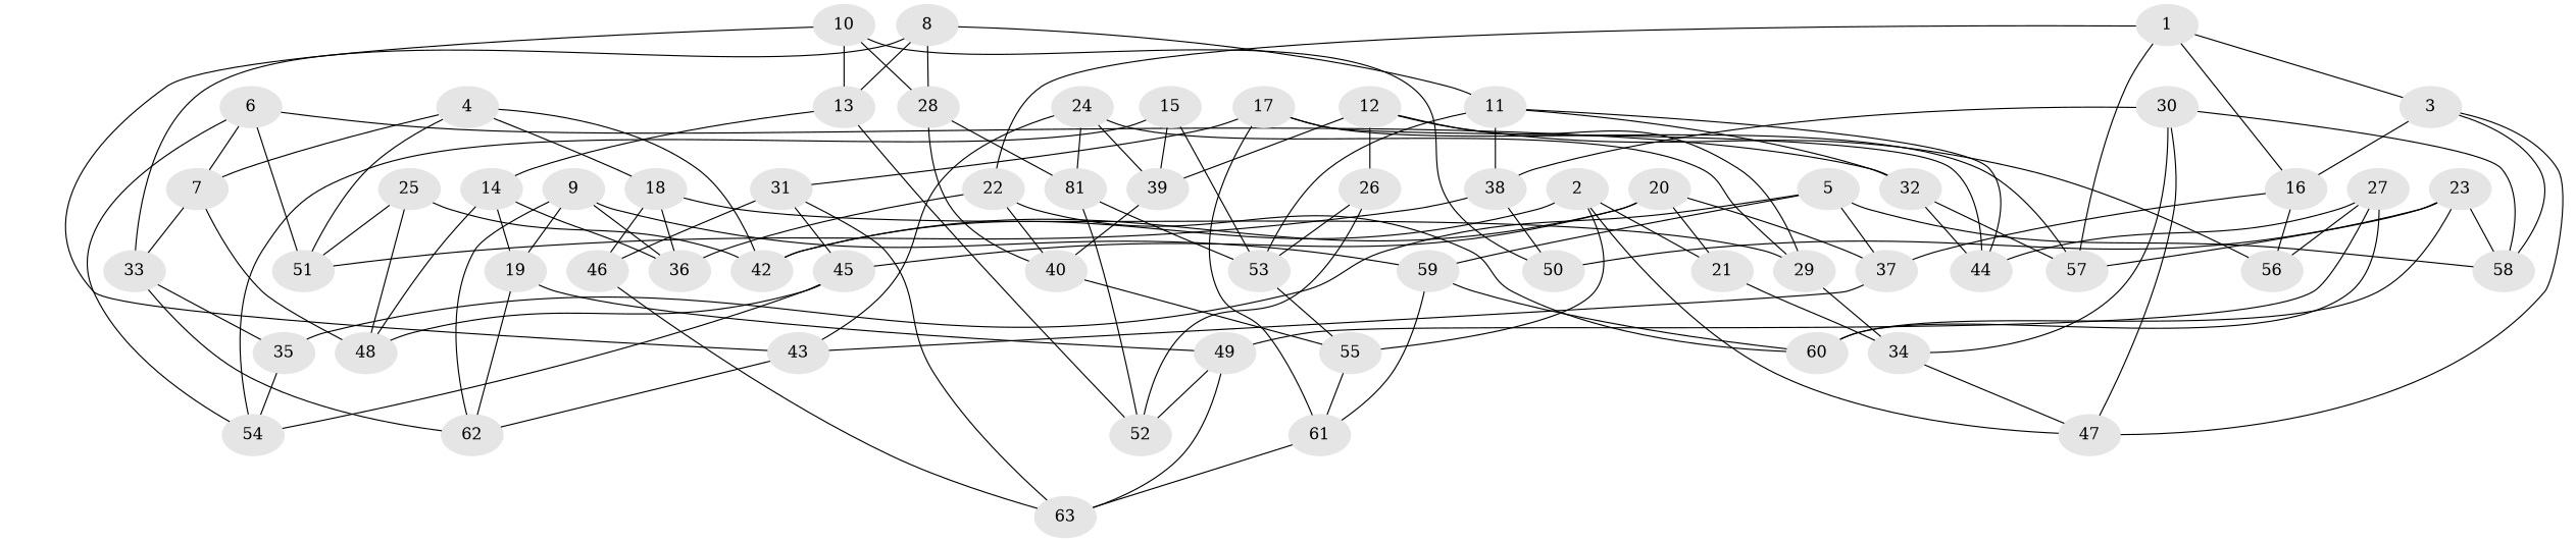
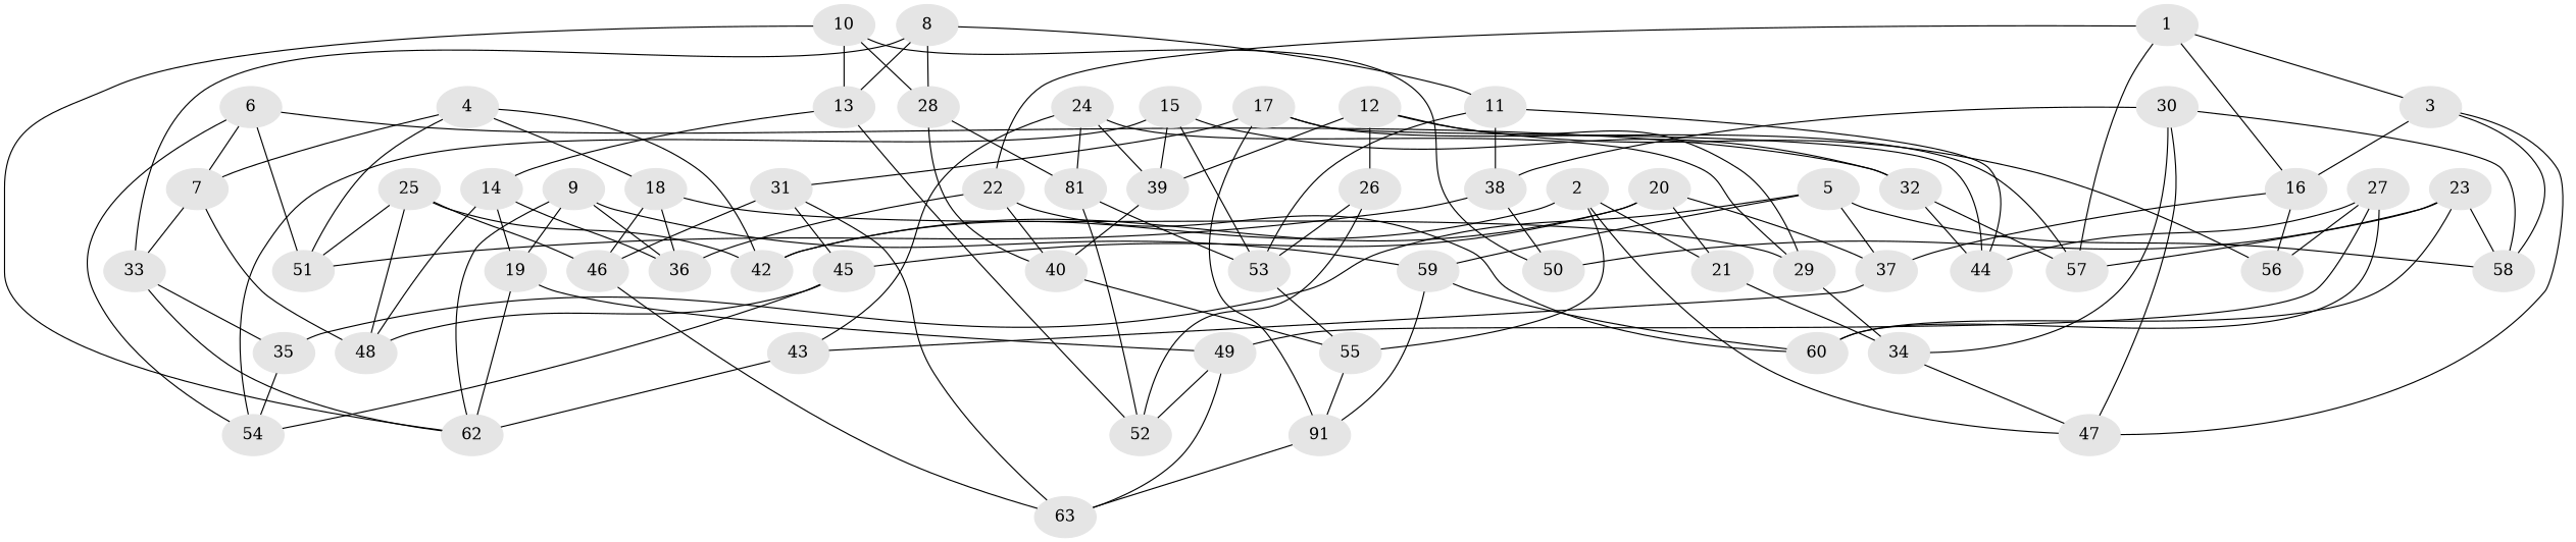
  graph {
    node [color=gray90 style=filled]
    1
    3
    16
    22
    57
    47
    58
    37
    56
    36
    40
    60
    2
    21
    42
    55
    34
-   61
+   61 [label=91]
    4
    7
    18
    51
    33
    48
    29
    46
    5
    35
    59
    54
    43
    6
    32
    44
    62
    8
    11
    13
    28
    38
    53
    14
    52
    n44 [label=81]
    9
    19
    49
    10
    50
    12
    26
    39
    15
    17
    31
    45
    63
    20
    23
    24
    25
    27
    30
    1 -- 3
    1 -- 16
    1 -- 22
    1 -- 57
    3 -- 16
    3 -- 47
    3 -- 58
    16 -- 37
    16 -- 56
    22 -- 36
    22 -- 40
    22 -- 60
    37 -- 43
    40 -- 55
    2 -- 47
    2 -- 21
    2 -- 42
    2 -- 55
    21 -- 34
    55 -- 61
    34 -- 47
    61 -- 63
    4 -- 42
    4 -- 7
    4 -- 18
    4 -- 51
    7 -- 33
    7 -- 48
    18 -- 36
    18 -- 29
    18 -- 46
    33 -- 35
    33 -- 62
    29 -- 34
    46 -- 63
    5 -- 58
    5 -- 37
    5 -- 35
    5 -- 59
    35 -- 54
    59 -- 60
    59 -- 61
    43 -- 62
    6 -- 7
    6 -- 51
    6 -- 54
    6 -- 32
    32 -- 57
    32 -- 44
    8 -- 33
    8 -- 11
    8 -- 13
    8 -- 28
    11 -- 44
    11 -- 38
    11 -- 53
    13 -- 14
    13 -- 52
    28 -- 40
    28 -- n44
    38 -- 51
    38 -- 50
    53 -- 55
    14 -- 36
    14 -- 48
    14 -- 19
    n44 -- 53
    n44 -- 52
    9 -- 36
    9 -- 59
    9 -- 62
    9 -- 19
    19 -- 62
    19 -- 49
    49 -- 52
    49 -- 63
-   10 -- 43
+   10 -- 62
    10 -- 13
    10 -- 28
    10 -- 50
    12 -- 56
    12 -- 29
    12 -- 26
    12 -- 39
    26 -- 53
    26 -- 52
    39 -- 40
    15 -- 54
-   11 -- 32
+   15 -- 32
    15 -- 53
    15 -- 39
    17 -- 57
    17 -- 61
    17 -- 44
    17 -- 31
    31 -- 46
    31 -- 45
    31 -- 63
    45 -- 48
    45 -- 54
    20 -- 37
    20 -- 21
    20 -- 42
    20 -- 45
    23 -- 57
    23 -- 58
    23 -- 60
    23 -- 50
    24 -- 29
    24 -- 43
    24 -- n44
    24 -- 39
    25 -- 42
    25 -- 51
    25 -- 48
+   25 -- 46
    27 -- 56
    27 -- 60
    27 -- 44
    27 -- 49
    30 -- 47
    30 -- 58
    30 -- 34
    30 -- 38
  }
